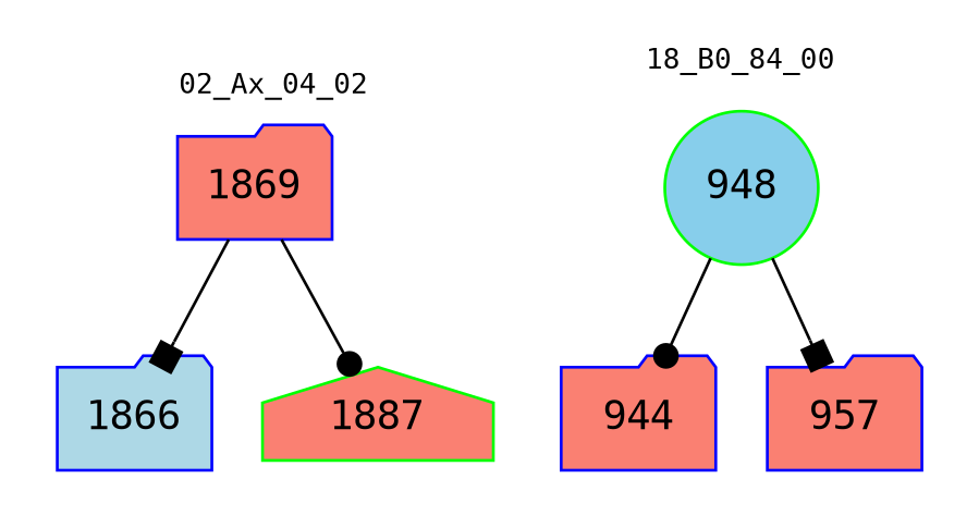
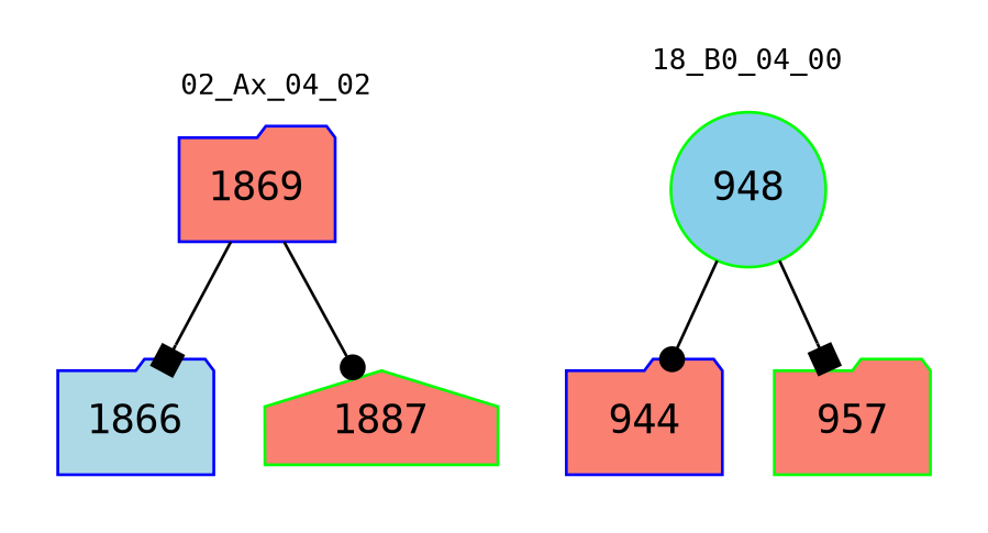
  digraph {
    fontname="DejaVu Sans Mono"
    node [color=blue fillcolor=salmon fontname="DejaVu Sans Mono" shape=folder style=filled]
    edge [arrowhead=box color=black fontname="DejaVu Sans Mono"]
    n1 [label=1869]
    n2 [fillcolor=lightblue label=1866]
    n3 [color=green label=1887 shape=house]
    n4 [color=green fillcolor=skyblue label=948 shape=circle]
    n5 [label=944]
-   n6 [label=957]
+   n6 [color=green label=957]
    subgraph cluster_1 {
      color=white
      fontsize=10
      label="02_Ax_04_02"
      n1
      n2
      n3
    }
    subgraph cluster_2 {
      color=white
      fontsize=10
-     label="18_B0_84_00"
+     label="18_B0_04_00"
      n4
      n5
      n6
    }
    n1 -> n2
    n1 -> n3 [arrowhead=dot]
    n4 -> n5 [arrowhead=dot]
    n4 -> n6
  }
